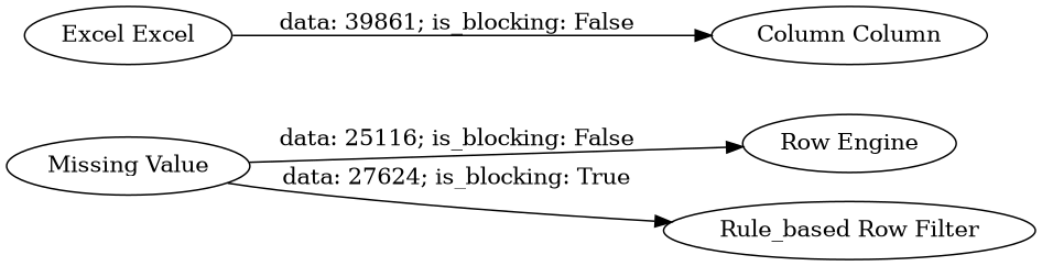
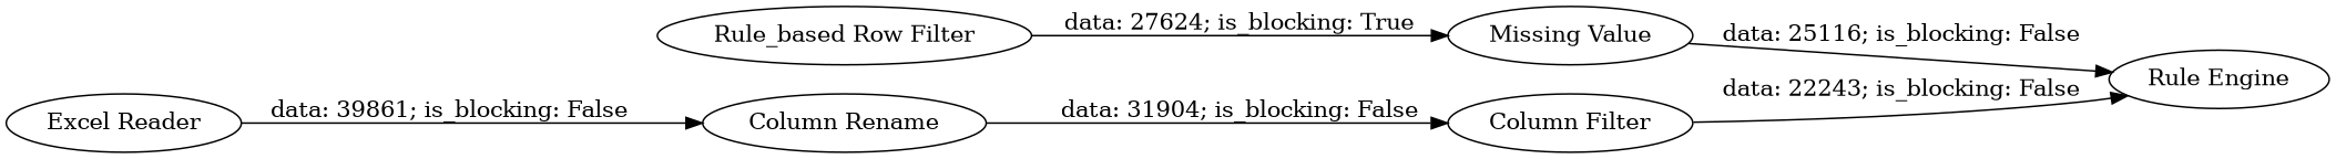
  digraph {
    rankdir=LR
-   n2 [label="Row Engine"]
-   n3 [label="Excel Excel"]
-   n4 [label="Column Column"]
+   n1 [label="Column Filter"]
+   n2 [label="Rule Engine"]
+   n3 [label="Excel Reader"]
+   n4 [label="Column Rename"]
    n5 [label="Rule_based Row Filter"]
    n6 [label="Missing Value"]
+   n1 -> n2 [label="data: 22243; is_blocking: False"]
    n3 -> n4 [label="data: 39861; is_blocking: False"]
+   n4 -> n1 [label="data: 31904; is_blocking: False"]
    n6 -> n2 [label="data: 25116; is_blocking: False"]
-   n6 -> n5 [label="data: 27624; is_blocking: True"]
+   n5 -> n6 [label="data: 27624; is_blocking: True"]
  }
